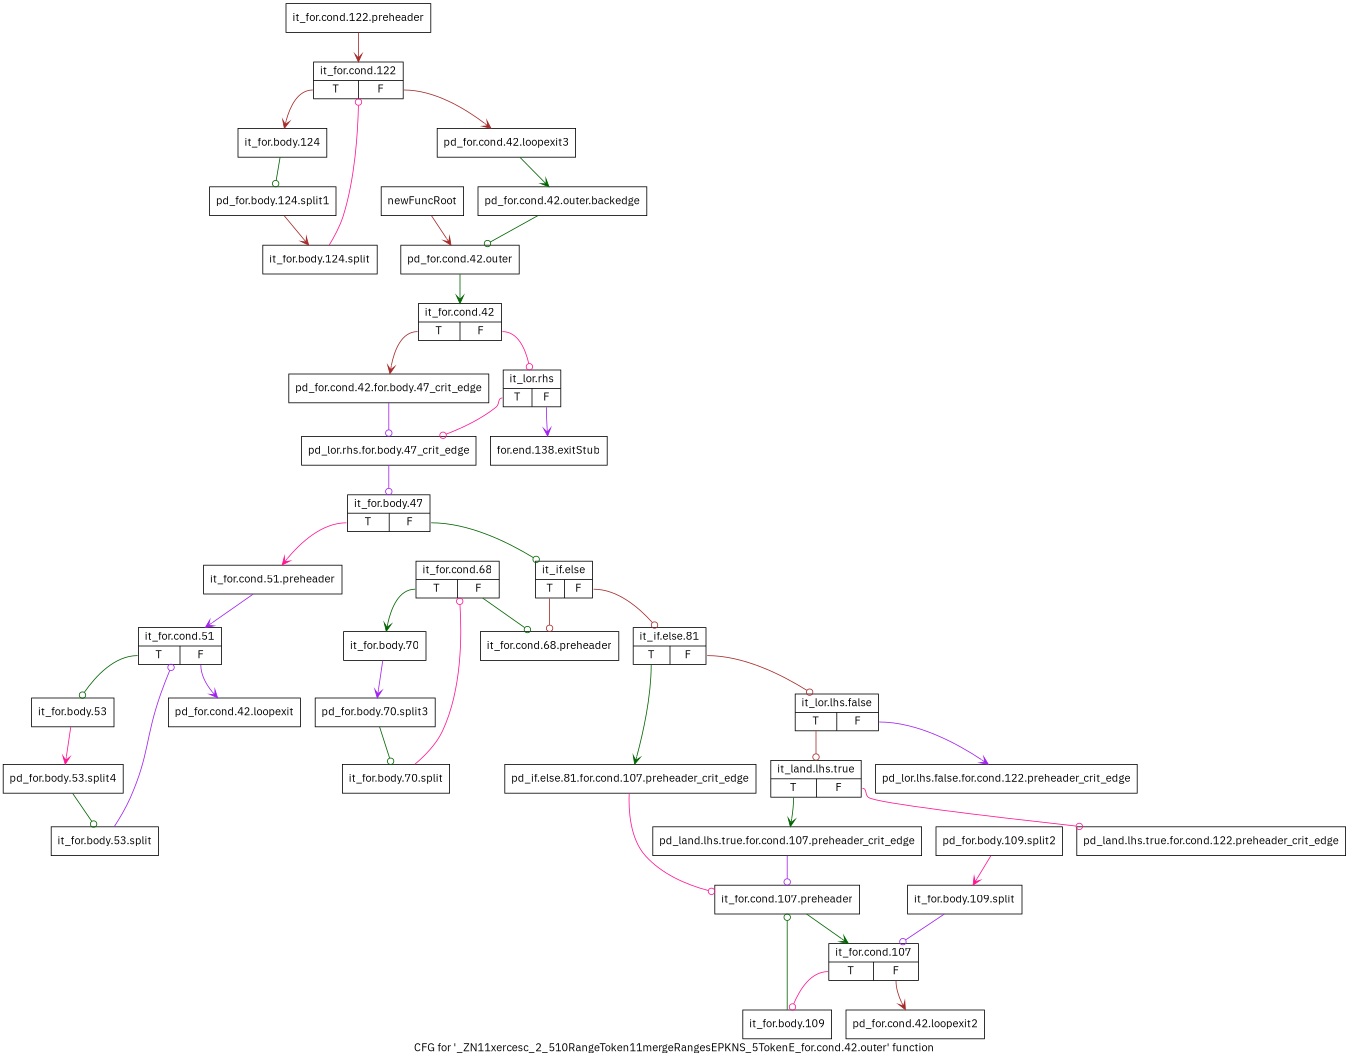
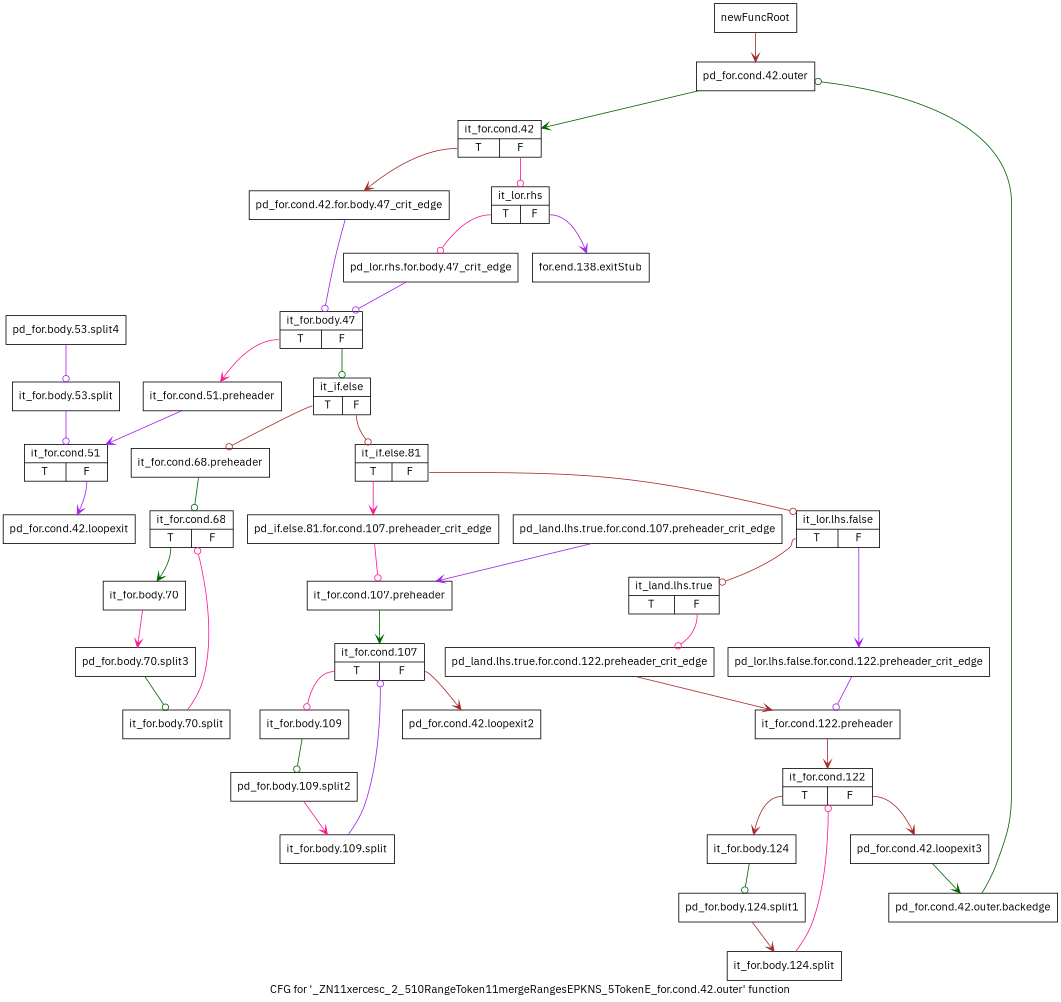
  digraph {
    fontname="IBM Plex Sans"
    label="CFG for '_ZN11xercesc_2_510RangeToken11mergeRangesEPKNS_5TokenE_for.cond.42.outer' function"
    node [fontname="IBM Plex Sans" shape=record]
    edge [arrowhead=odot color=brown fontname="IBM Plex Sans"]
    n1 [label="{newFuncRoot}"]
    n2 [label="{pd_for.cond.42.outer}"]
    n3 [label="{it_for.cond.42|{<s0>T|<s1>F}}"]
    n4 [label="{pd_for.cond.42.for.body.47_crit_edge}"]
    n5 [label="{it_lor.rhs|{<s0>T|<s1>F}}"]
    n6 [label="{for.end.138.exitStub}"]
    n7 [label="{it_for.body.47|{<s0>T|<s1>F}}"]
    n8 [label="{pd_lor.rhs.for.body.47_crit_edge}"]
    n9 [label="{it_for.cond.51.preheader}"]
    n10 [label="{it_if.else|{<s0>T|<s1>F}}"]
    n11 [label="{it_for.cond.51|{<s0>T|<s1>F}}"]
    n12 [label="{it_for.cond.68.preheader}"]
    n13 [label="{it_if.else.81|{<s0>T|<s1>F}}"]
-   n14 [label="{it_for.body.53}"]
    n15 [label="{pd_for.cond.42.loopexit}"]
    n16 [label="{it_for.cond.68|{<s0>T|<s1>F}}"]
    n17 [label="{pd_if.else.81.for.cond.107.preheader_crit_edge}"]
    n18 [label="{it_lor.lhs.false|{<s0>T|<s1>F}}"]
    n19 [label="{it_for.body.70}"]
    n20 [label="{it_for.cond.107.preheader}"]
    n21 [label="{it_land.lhs.true|{<s0>T|<s1>F}}"]
    n22 [label="{pd_lor.lhs.false.for.cond.122.preheader_crit_edge}"]
    n23 [label="{it_for.cond.107|{<s0>T|<s1>F}}"]
    n24 [label="{pd_land.lhs.true.for.cond.107.preheader_crit_edge}"]
    n25 [label="{pd_land.lhs.true.for.cond.122.preheader_crit_edge}"]
    n26 [label="{it_for.cond.122.preheader}"]
    n27 [label="{it_for.cond.122|{<s0>T|<s1>F}}"]
    n28 [label="{it_for.body.124}"]
    n29 [label="{pd_for.cond.42.loopexit3}"]
    n30 [label="{pd_for.body.124.split1}"]
    n31 [label="{pd_for.cond.42.outer.backedge}"]
    n32 [label="{it_for.body.124.split}"]
    n33 [label="{it_for.body.109}"]
    n34 [label="{pd_for.cond.42.loopexit2}"]
    n35 [label="{pd_for.body.109.split2}"]
    n36 [label="{it_for.body.109.split}"]
    n37 [label="{pd_for.body.70.split3}"]
    n38 [label="{it_for.body.70.split}"]
    n39 [label="{pd_for.body.53.split4}"]
    n40 [label="{it_for.body.53.split}"]
    n1 -> n2 [arrowhead=vee]
    n2 -> n3 [arrowhead=vee color=darkgreen]
    n3 -> n4 [arrowhead=vee tailport=s0]
    n3 -> n5 [color=deeppink tailport=s1]
-   n4 -> n8 [color=purple]
+   n4 -> n7 [color=purple]
    n5 -> n6 [arrowhead=vee color=purple tailport=s1]
    n5 -> n8 [color=deeppink tailport=s0]
    n7 -> n9 [arrowhead=vee color=deeppink tailport=s0]
    n7 -> n10 [color=darkgreen tailport=s1]
    n8 -> n7 [color=purple]
    n9 -> n11 [arrowhead=vee color=purple]
    n10 -> n12 [tailport=s0]
    n10 -> n13 [tailport=s1]
-   n11 -> n14 [color=darkgreen tailport=s0]
    n11 -> n15 [arrowhead=vee color=purple tailport=s1]
-   n16 -> n12 [color=darkgreen]
-   n13 -> n17 [arrowhead=vee color=darkgreen tailport=s0]
+   n12 -> n16 [color=darkgreen]
+   n13 -> n17 [arrowhead=vee color=deeppink tailport=s0]
    n13 -> n18 [tailport=s1]
-   n14 -> n39 [arrowhead=vee color=deeppink]
    n16 -> n19 [arrowhead=vee color=darkgreen tailport=s0]
    n17 -> n20 [color=deeppink]
    n18 -> n21 [tailport=s0]
    n18 -> n22 [arrowhead=vee color=purple tailport=s1]
-   n19 -> n37 [arrowhead=vee color=purple]
+   n19 -> n37 [arrowhead=vee color=deeppink]
    n20 -> n23 [arrowhead=vee color=darkgreen]
-   n21 -> n24 [arrowhead=vee color=darkgreen tailport=s0]
    n21 -> n25 [color=deeppink tailport=s1]
+   n22 -> n26 [color=purple]
    n23 -> n33 [color=deeppink tailport=s0]
    n23 -> n34 [arrowhead=vee tailport=s1]
-   n24 -> n20 [color=purple]
+   n24 -> n20 [arrowhead=vee color=purple]
+   n25 -> n26 [arrowhead=vee]
    n26 -> n27 [arrowhead=vee]
    n27 -> n28 [arrowhead=vee tailport=s0]
    n27 -> n29 [arrowhead=vee tailport=s1]
    n28 -> n30 [color=darkgreen]
    n29 -> n31 [arrowhead=vee color=darkgreen]
    n30 -> n32 [arrowhead=vee]
    n31 -> n2 [color=darkgreen]
    n32 -> n27 [color=deeppink]
-   n33 -> n20 [color=darkgreen]
+   n33 -> n35 [color=darkgreen]
    n35 -> n36 [arrowhead=vee color=deeppink]
    n36 -> n23 [color=purple]
    n37 -> n38 [color=darkgreen]
    n38 -> n16 [color=deeppink]
-   n39 -> n40 [color=darkgreen]
+   n39 -> n40 [color=purple]
    n40 -> n11 [color=purple]
  }
